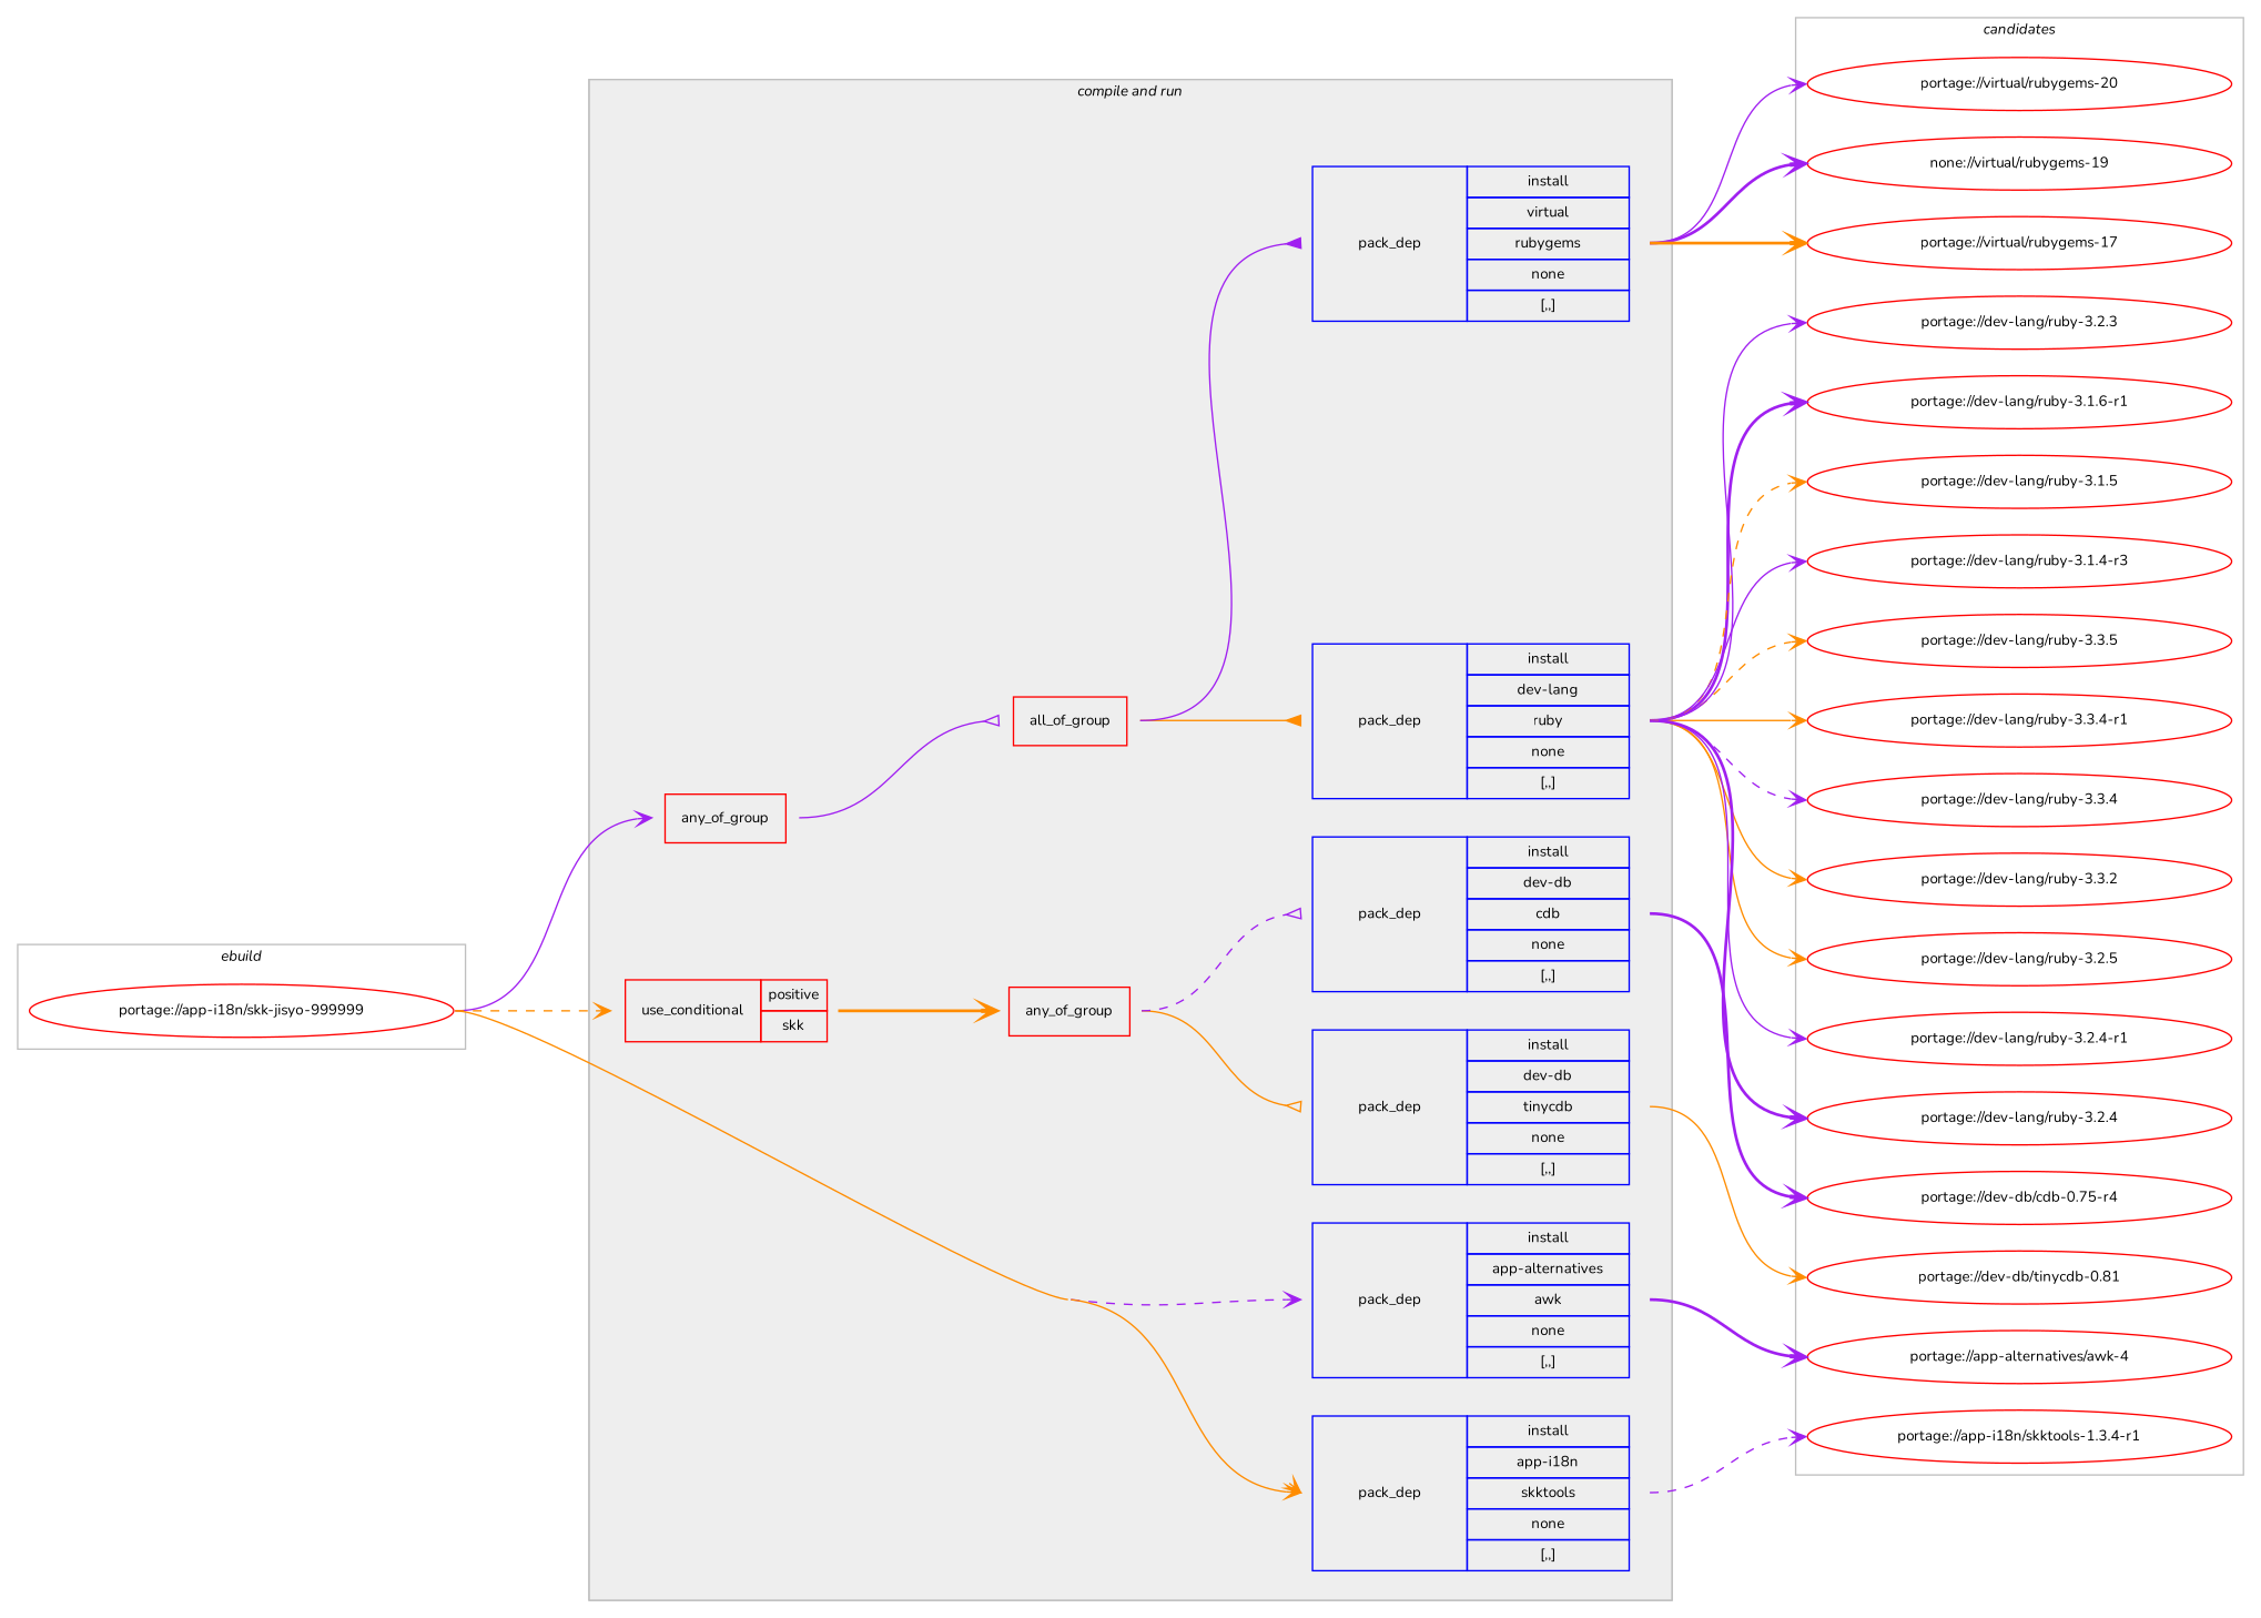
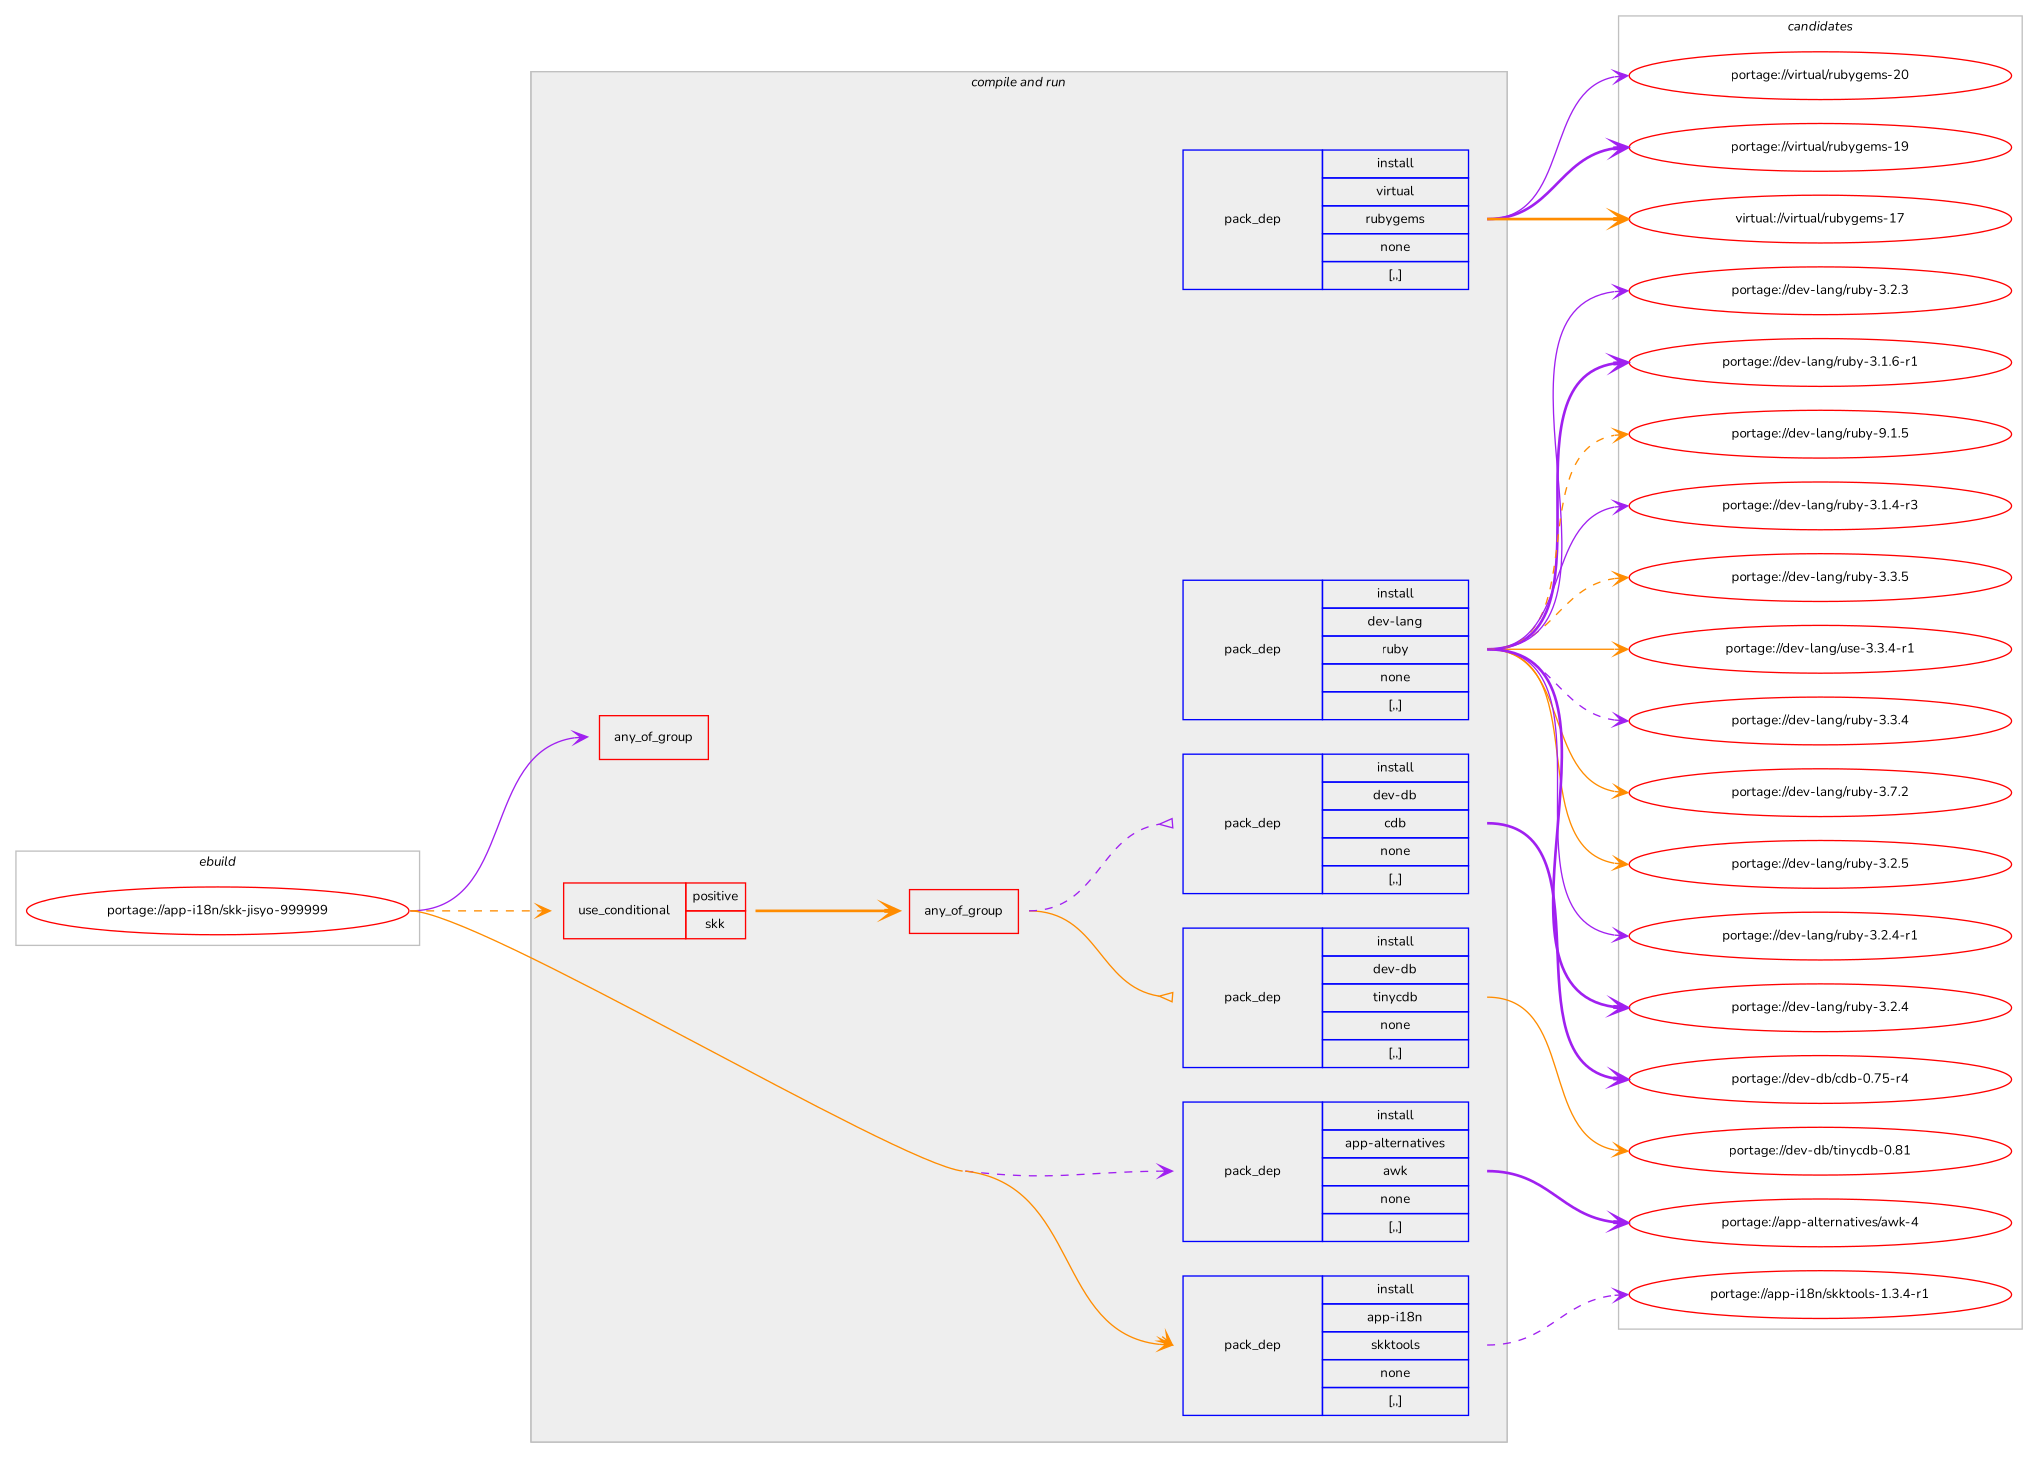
  digraph {
    compound=true
    concentrate=true
    fontname=Nunito
    fontsize=10
    newrank=true
    rankdir=LR
    ranksep=1.5
    node [color=red fontname=Nunito fontsize=10]
    edge [arrowhead=vee color=purple fontname=Nunito headport=w style=solid tailport=e weight=100]
    n1 [label="portage://app-i18n/skk-jisyo-999999" width=4]
    n2 [color=blue label=<<TABLE BORDER="0" CELLBORDER="1" CELLSPACING="0" CELLPADDING="4" WIDTH="220"><TR><TD ROWSPAN="6" CELLPADDING="30">pack_dep</TD></TR><TR><TD WIDTH="110">install</TD></TR><TR><TD>dev-lang</TD></TR><TR><TD>ruby</TD></TR><TR><TD>none</TD></TR><TR><TD>[,,]</TD></TR></TABLE>> shape=none]
    n3 [color=blue label=<<TABLE BORDER="0" CELLBORDER="1" CELLSPACING="0" CELLPADDING="4" WIDTH="220"><TR><TD ROWSPAN="6" CELLPADDING="30">pack_dep</TD></TR><TR><TD WIDTH="110">install</TD></TR><TR><TD>virtual</TD></TR><TR><TD>rubygems</TD></TR><TR><TD>none</TD></TR><TR><TD>[,,]</TD></TR></TABLE>> shape=none]
-   n4 [label=<<TABLE BORDER="0" CELLBORDER="1" CELLSPACING="0" CELLPADDING="4"><TR><TD CELLPADDING="10">all_of_group</TD></TR></TABLE>> shape=none]
    n5 [label=<<TABLE BORDER="0" CELLBORDER="1" CELLSPACING="0" CELLPADDING="4"><TR><TD CELLPADDING="10">any_of_group</TD></TR></TABLE>> shape=none]
    n6 [color=blue label=<<TABLE BORDER="0" CELLBORDER="1" CELLSPACING="0" CELLPADDING="4" WIDTH="220"><TR><TD ROWSPAN="6" CELLPADDING="30">pack_dep</TD></TR><TR><TD WIDTH="110">install</TD></TR><TR><TD>dev-db</TD></TR><TR><TD>tinycdb</TD></TR><TR><TD>none</TD></TR><TR><TD>[,,]</TD></TR></TABLE>> shape=none]
    n7 [color=blue label=<<TABLE BORDER="0" CELLBORDER="1" CELLSPACING="0" CELLPADDING="4" WIDTH="220"><TR><TD ROWSPAN="6" CELLPADDING="30">pack_dep</TD></TR><TR><TD WIDTH="110">install</TD></TR><TR><TD>dev-db</TD></TR><TR><TD>cdb</TD></TR><TR><TD>none</TD></TR><TR><TD>[,,]</TD></TR></TABLE>> shape=none]
    n8 [label=<<TABLE BORDER="0" CELLBORDER="1" CELLSPACING="0" CELLPADDING="4"><TR><TD CELLPADDING="10">any_of_group</TD></TR></TABLE>> shape=none]
    n9 [label=<<TABLE BORDER="0" CELLBORDER="1" CELLSPACING="0" CELLPADDING="4"><TR><TD ROWSPAN="3" CELLPADDING="10">use_conditional</TD></TR><TR><TD>positive</TD></TR><TR><TD>skk</TD></TR></TABLE>> shape=none]
    n10 [color=blue label=<<TABLE BORDER="0" CELLBORDER="1" CELLSPACING="0" CELLPADDING="4" WIDTH="220"><TR><TD ROWSPAN="6" CELLPADDING="30">pack_dep</TD></TR><TR><TD WIDTH="110">install</TD></TR><TR><TD>app-alternatives</TD></TR><TR><TD>awk</TD></TR><TR><TD>none</TD></TR><TR><TD>[,,]</TD></TR></TABLE>> shape=none]
    n11 [color=blue label=<<TABLE BORDER="0" CELLBORDER="1" CELLSPACING="0" CELLPADDING="4" WIDTH="220"><TR><TD ROWSPAN="6" CELLPADDING="30">pack_dep</TD></TR><TR><TD WIDTH="110">install</TD></TR><TR><TD>app-i18n</TD></TR><TR><TD>skktools</TD></TR><TR><TD>none</TD></TR><TR><TD>[,,]</TD></TR></TABLE>> shape=none]
    n12 [label="portage://dev-lang/ruby-3.3.5" width=4]
-   n13 [label="portage://dev-lang/ruby-3.3.4-r1" width=4]
+   n13 [label="portage://dev-lang/use-3.3.4-r1" width=4]
    n14 [label="portage://dev-lang/ruby-3.3.4" width=4]
-   n15 [label="portage://dev-lang/ruby-3.3.2" width=4]
+   n15 [label="portage://dev-lang/ruby-3.7.2" width=4]
    n16 [label="portage://dev-lang/ruby-3.2.5" width=4]
    n17 [label="portage://dev-lang/ruby-3.2.4-r1" width=4]
    n18 [label="portage://dev-lang/ruby-3.2.4" width=4]
    n19 [label="portage://dev-lang/ruby-3.2.3" width=4]
    n20 [label="portage://dev-lang/ruby-3.1.6-r1" width=4]
-   n21 [label="portage://dev-lang/ruby-3.1.5" width=4]
+   n21 [label="portage://dev-lang/ruby-9.1.5" width=4]
    n22 [label="portage://dev-lang/ruby-3.1.4-r3" width=4]
    n23 [label="portage://virtual/rubygems-20" width=4]
-   n24 [label="none://virtual/rubygems-19" width=4]
-   n25 [label="portage://virtual/rubygems-17" width=4]
+   n24 [label="portage://virtual/rubygems-19" width=4]
+   n25 [label="virtual://virtual/rubygems-17" width=4]
    n26 [label="portage://dev-db/tinycdb-0.81" width=4]
    n27 [label="portage://dev-db/cdb-0.75-r4" width=4]
    n28 [label="portage://app-alternatives/awk-4" width=4]
    n29 [label="portage://app-i18n/skktools-1.3.4-r1" width=4]
    subgraph cluster_1 {
      color=gray
      label=<<i>ebuild</i>>
      n1
    }
    subgraph cluster_2 {
      color=gray
      label=<<i>dependencies</i>>
      subgraph cluster_3 {
        color=gray
        fillcolor="#eeeeee"
        label=<<i>compile</i>>
        style=filled
        subgraph sub_4 {
          color=gray
          fillcolor="#eeeeee"
          label=<<i>compile</i>>
          style=filled
          n5
          subgraph sub_5 {
            color=gray
            fillcolor="#eeeeee"
            label=<<i>compile</i>>
            style=filled
-           n4
            subgraph sub_6 {
              color=gray
              fillcolor="#eeeeee"
              label=<<i>compile</i>>
              style=filled
              n2
            }
            subgraph sub_7 {
              color=gray
              fillcolor="#eeeeee"
              label=<<i>compile</i>>
              style=filled
              n3
            }
          }
        }
        subgraph sub_8 {
          color=gray
          fillcolor="#eeeeee"
          label=<<i>compile</i>>
          style=filled
          n9
          subgraph sub_9 {
            color=gray
            fillcolor="#eeeeee"
            label=<<i>compile</i>>
            style=filled
            n8
            subgraph sub_10 {
              color=gray
              fillcolor="#eeeeee"
              label=<<i>compile</i>>
              style=filled
              n6
            }
            subgraph sub_11 {
              color=gray
              fillcolor="#eeeeee"
              label=<<i>compile</i>>
              style=filled
              n7
            }
          }
        }
        subgraph sub_12 {
          color=gray
          fillcolor="#eeeeee"
          label=<<i>compile</i>>
          style=filled
          n10
        }
        subgraph sub_13 {
          color=gray
          fillcolor="#eeeeee"
          label=<<i>compile</i>>
          style=filled
          n11
        }
      }
      subgraph cluster_14 {
        color=gray
        fillcolor="#eeeeee"
        label=<<i>run</i>>
        style=filled
      }
      subgraph cluster_15 {
        color=gray
        fillcolor="#eeeeee"
        label=<<i>compile and run</i>>
        style=filled
      }
    }
    subgraph cluster_16 {
      color=gray
      label=<<i>candidates</i>>
      rank=same
      subgraph sub_17 {
        color=black
        label=<<i>candidates</i>>
        nodesep=1
        rank=same
        n12
        n13
        n14
        n15
        n16
        n17
        n18
        n19
        n20
        n21
        n22
      }
      subgraph sub_18 {
        color=black
        label=<<i>candidates</i>>
        nodesep=1
        rank=same
        n23
        n24
        n25
      }
      subgraph sub_19 {
        color=black
        label=<<i>candidates</i>>
        nodesep=1
        rank=same
        n26
      }
      subgraph sub_20 {
        color=black
        label=<<i>candidates</i>>
        nodesep=1
        rank=same
        n27
      }
      subgraph sub_21 {
        color=black
        label=<<i>candidates</i>>
        nodesep=1
        rank=same
        n28
      }
      subgraph sub_22 {
        color=black
        label=<<i>candidates</i>>
        nodesep=1
        rank=same
        n29
      }
    }
    n1 -> n5 [weight=20]
    n1 -> n9 [color=darkorange style=dashed weight=20]
    n1 -> n10 [style=dashed weight=20]
    n1 -> n11 [color=darkorange weight=20]
    n2 -> n12 [color=darkorange style=dashed]
    n2 -> n13 [color=darkorange]
    n2 -> n14 [style=dashed]
    n2 -> n15 [color=darkorange]
    n2 -> n16 [color=darkorange]
    n2 -> n17
    n2 -> n18 [style=bold]
    n2 -> n19
    n2 -> n20 [style=bold]
    n2 -> n21 [color=darkorange style=dashed]
    n2 -> n22
    n3 -> n23
    n3 -> n24 [style=bold]
    n3 -> n25 [color=darkorange style=bold]
-   n4 -> n2 [arrowhead=inv color=darkorange weight=20]
-   n4 -> n3 [arrowhead=inv weight=20]
-   n5 -> n4 [arrowhead=oinv weight=20]
    n6 -> n26 [color=darkorange]
    n7 -> n27 [style=bold]
    n8 -> n6 [arrowhead=oinv color=darkorange weight=20]
    n8 -> n7 [arrowhead=oinv style=dashed weight=20]
    n9 -> n8 [color=darkorange style=bold weight=20]
    n10 -> n28 [style=bold]
    n11 -> n29 [style=dashed]
  }
